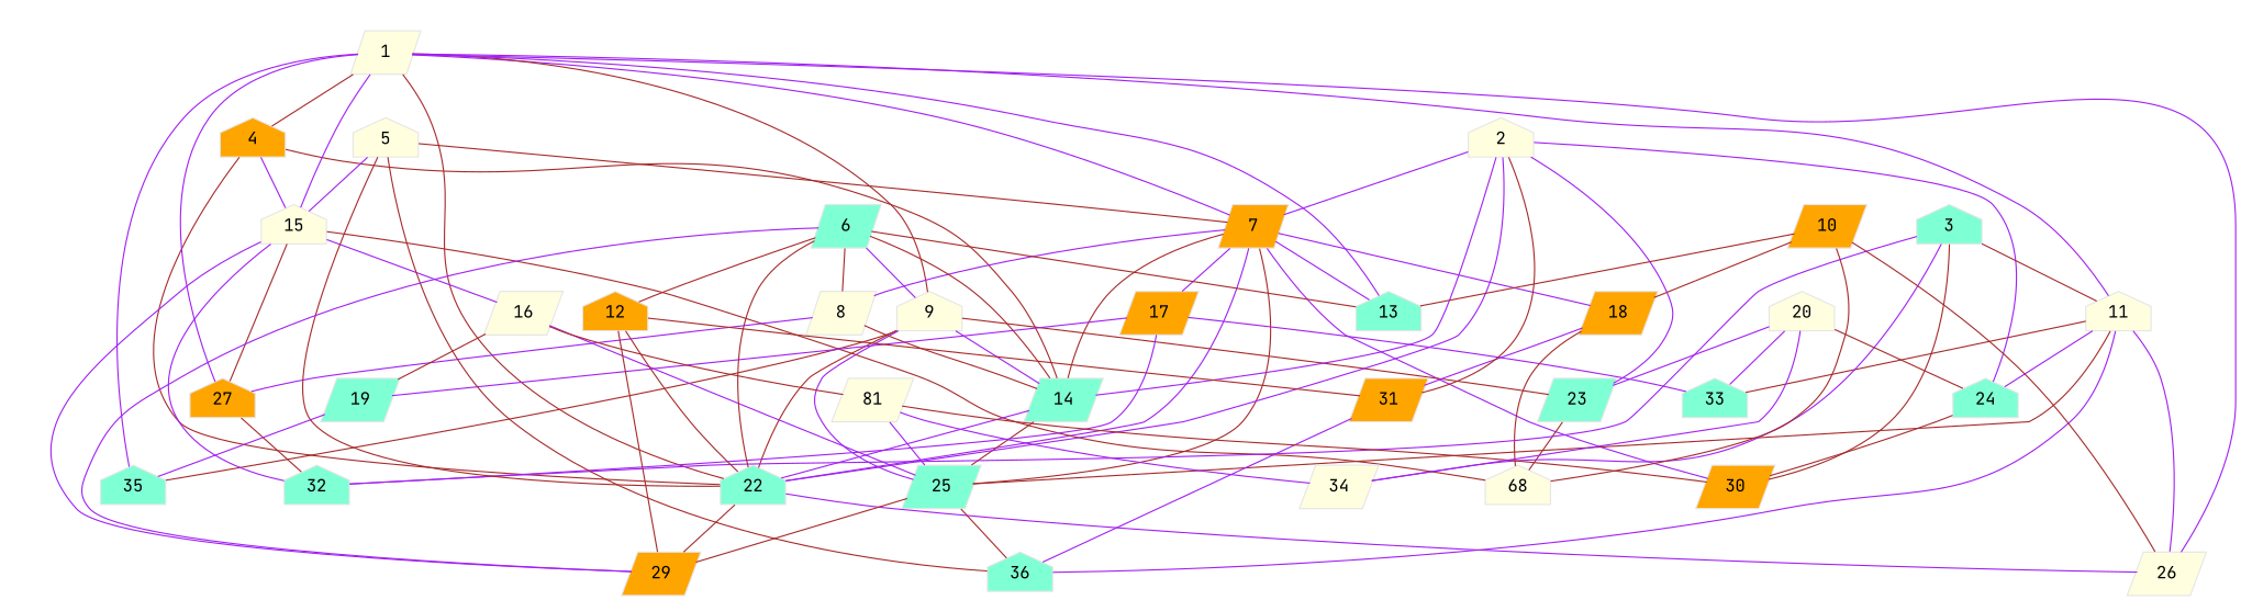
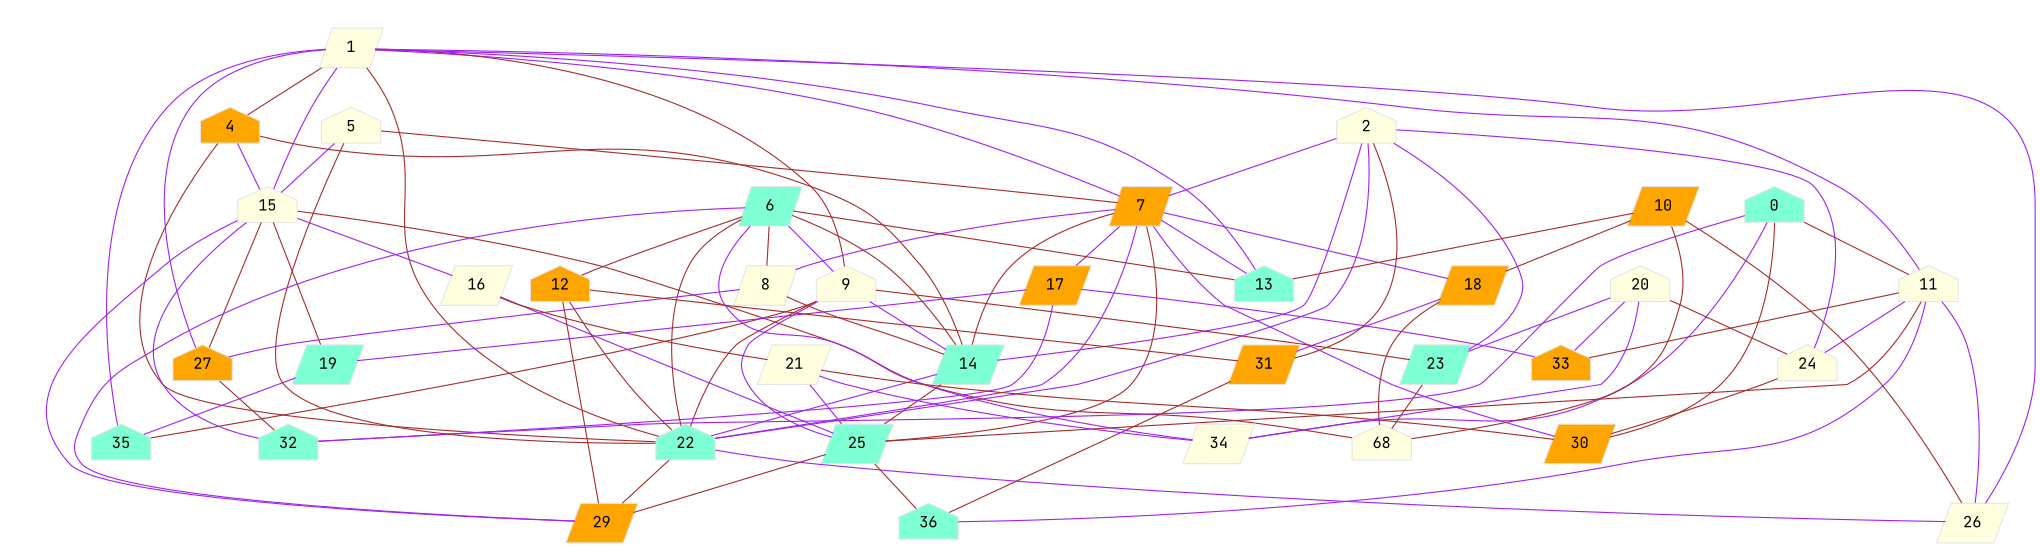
  graph {
    fontname="JetBrains Mono"
    node [color=gray90 fillcolor=lightyellow fontname="JetBrains Mono" shape=house style=filled]
    edge [color=purple fontname="JetBrains Mono" weight=1.0]
    4 [fillcolor=orange]
    1 [shape=parallelogram]
    7 [fillcolor=orange shape=parallelogram]
    9
    11
    13 [fillcolor=aquamarine]
    15
    22 [fillcolor=aquamarine]
    26 [shape=parallelogram]
    27 [fillcolor=orange]
    35 [fillcolor=aquamarine]
    14 [fillcolor=aquamarine shape=parallelogram]
    30 [fillcolor=orange shape=parallelogram]
    8 [shape=parallelogram]
    17 [fillcolor=orange shape=parallelogram]
    18 [fillcolor=orange shape=parallelogram]
    25 [fillcolor=aquamarine shape=parallelogram]
    23 [fillcolor=aquamarine shape=parallelogram]
-   24 [fillcolor=aquamarine]
+   24
    36 [fillcolor=aquamarine]
-   33 [fillcolor=aquamarine]
+   33 [fillcolor=orange]
    32 [fillcolor=aquamarine]
    29 [fillcolor=orange shape=parallelogram]
    n24 [label=68]
    16 [shape=parallelogram]
    19 [fillcolor=aquamarine shape=parallelogram]
    2
    31 [fillcolor=orange shape=parallelogram]
-   3 [fillcolor=aquamarine]
+   3 [fillcolor=aquamarine label=0]
    34 [shape=parallelogram]
    5
    6 [fillcolor=aquamarine shape=parallelogram]
    12 [fillcolor=orange]
    10 [fillcolor=orange shape=parallelogram]
-   21 [shape=parallelogram label=81]
+   21 [shape=parallelogram]
    20
    4 -- 15
    4 -- 22 [color=brown]
    4 -- 14 [color=brown]
    1 -- 4 [color=brown]
    1 -- 7
    1 -- 9 [color=brown]
    1 -- 11
    1 -- 13
    1 -- 15 [weight=2.0]
    1 -- 22 [color=brown]
    1 -- 26
    1 -- 27
    1 -- 35 [weight=2.0]
    7 -- 13
    7 -- 22
    7 -- 14 [color=brown]
    7 -- 30
    7 -- 8
    7 -- 17
    7 -- 18
    7 -- 25 [color=brown weight=2.0]
    9 -- 22 [color=brown]
    9 -- 35 [color=brown]
    9 -- 14
    9 -- 25
    9 -- 23 [color=brown]
    11 -- 26
    11 -- 25 [color=brown]
    11 -- 24
    11 -- 36
    11 -- 33 [color=brown weight=2.0]
    15 -- 27 [color=brown]
    15 -- 32
    15 -- 29
    15 -- n24 [color=brown]
    15 -- 16 [weight=2.0]
-   16 -- 19 [color=brown weight=2.0]
+   15 -- 19 [color=brown weight=2.0]
    22 -- 26
    22 -- 29 [color=brown]
    27 -- 32 [color=brown]
    14 -- 22
    14 -- 25 [color=brown]
    8 -- 27
    8 -- 14 [color=brown]
    17 -- 33
    17 -- 32
    17 -- 19
    18 -- n24 [color=brown]
    18 -- 31
    25 -- 36 [color=brown]
    25 -- 29 [color=brown weight=2.0]
    23 -- n24 [color=brown]
    24 -- 30 [color=brown]
    16 -- 25
    16 -- 21 [color=brown]
    19 -- 35
    2 -- 7
    2 -- 22 [weight=3.0]
    2 -- 14
    2 -- 23
    2 -- 24
    2 -- 31 [color=brown]
-   31 -- 36
+   31 -- 36 [color=brown]
    3 -- 11 [color=brown]
    3 -- 30 [color=brown]
    3 -- 32
    3 -- 34
    5 -- 7 [color=brown]
    5 -- 15
    5 -- 22 [color=brown]
-   5 -- 36 [color=brown]
    6 -- 9 [weight=3.0]
    6 -- 13 [color=brown]
    6 -- 22 [color=brown]
    6 -- 14 [color=brown]
    6 -- 8 [color=brown]
    6 -- 29
+   6 -- 34
    6 -- 12 [color=brown]
    12 -- 22 [color=brown]
    12 -- 29 [color=brown]
    12 -- 31 [color=brown]
    10 -- 13 [color=brown]
    10 -- 26 [color=brown]
    10 -- 18 [color=brown]
    10 -- n24 [color=brown]
    21 -- 30 [color=brown]
    21 -- 25
    21 -- 34
    20 -- 23
    20 -- 24 [color=brown]
    20 -- 33
    20 -- 34
  }
